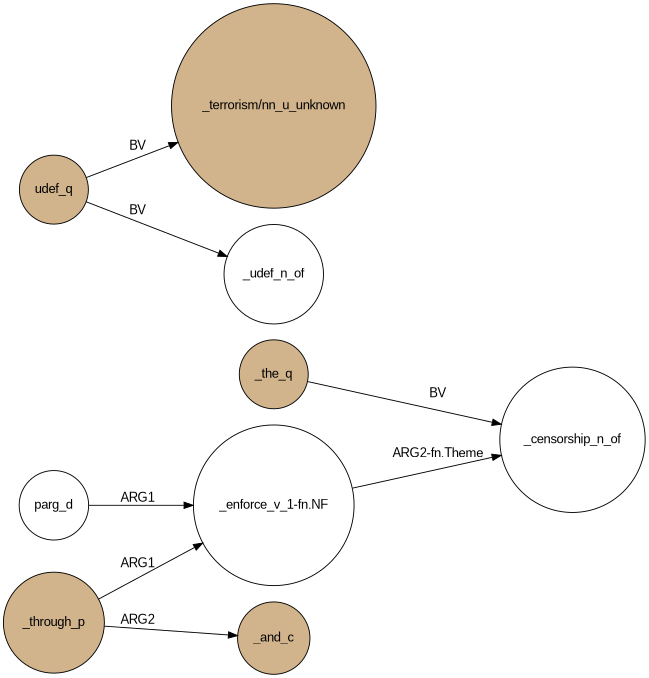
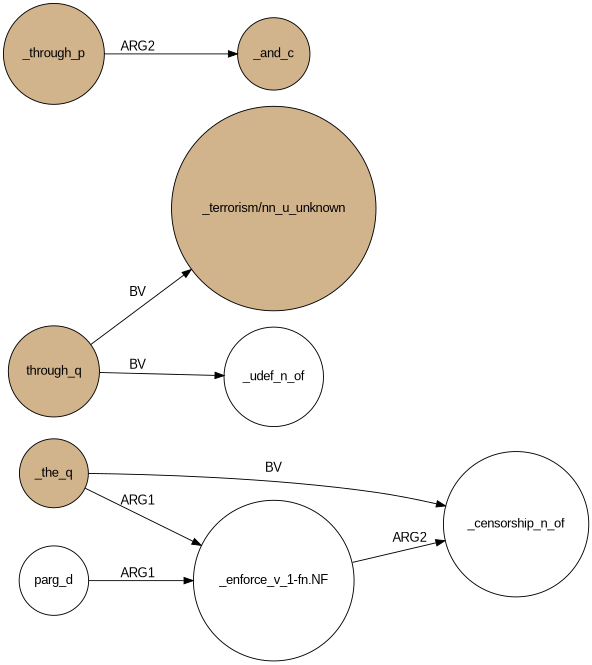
  digraph {
    fontname="Liberation Sans"
    rankdir=LR
    node [fillcolor=tan fontname="Liberation Sans" shape=circle style=filled]
    edge [fontname="Liberation Sans"]
    _censorship_n_of [fillcolor=white]
    _the_q
    parg_d [fillcolor=white]
    "_enforce_v_1-fn.NF" [fillcolor=white]
-   udef_q
+   udef_q [label=through_q]
    "_terrorism/nn_u_unknown"
    n7 [fillcolor=white label=_udef_n_of]
    _through_p
    _and_c
    _the_q -> _censorship_n_of [label=BV]
    parg_d -> "_enforce_v_1-fn.NF" [label=ARG1]
-   "_enforce_v_1-fn.NF" -> _censorship_n_of [label="ARG2-fn.Theme"]
+   "_enforce_v_1-fn.NF" -> _censorship_n_of [label=ARG2]
    udef_q -> "_terrorism/nn_u_unknown" [label=BV]
    udef_q -> n7 [label=BV]
-   _through_p -> "_enforce_v_1-fn.NF" [label=ARG1]
+   _the_q -> "_enforce_v_1-fn.NF" [label=ARG1]
    _through_p -> _and_c [label=ARG2]
  }
